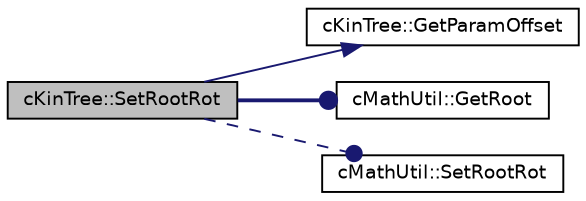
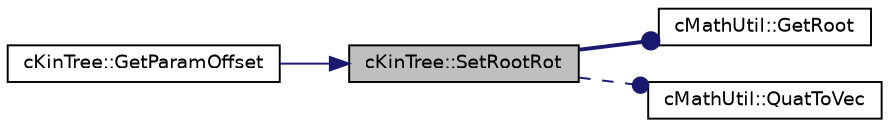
  digraph {
    rankdir=LR
    node [color=black fillcolor=white fontname=Helvetica fontsize=10 shape=record style=filled]
    edge [arrowhead=dot color=midnightblue fontname=Helvetica fontsize=10 labelfontname=Helvetica labelfontsize=10]
    n1 [fillcolor=grey75 fontcolor=black height=0.2 label="cKinTree::SetRootRot" width=0.4]
    n2 [height=0.2 label="cKinTree::GetParamOffset" width=0.4]
    n3 [height=0.2 label="cMathUtil::GetRoot" width=0.4]
-   n4 [height=0.2 label="cMathUtil::SetRootRot" width=0.4]
-   n1 -> n2 [arrowhead=normal style=solid]
+   n4 [height=0.2 label="cMathUtil::QuatToVec" width=0.4]
+   n2 -> n1 [arrowhead=normal style=solid]
    n1 -> n3 [style=bold]
    n1 -> n4 [style=dashed]
  }
